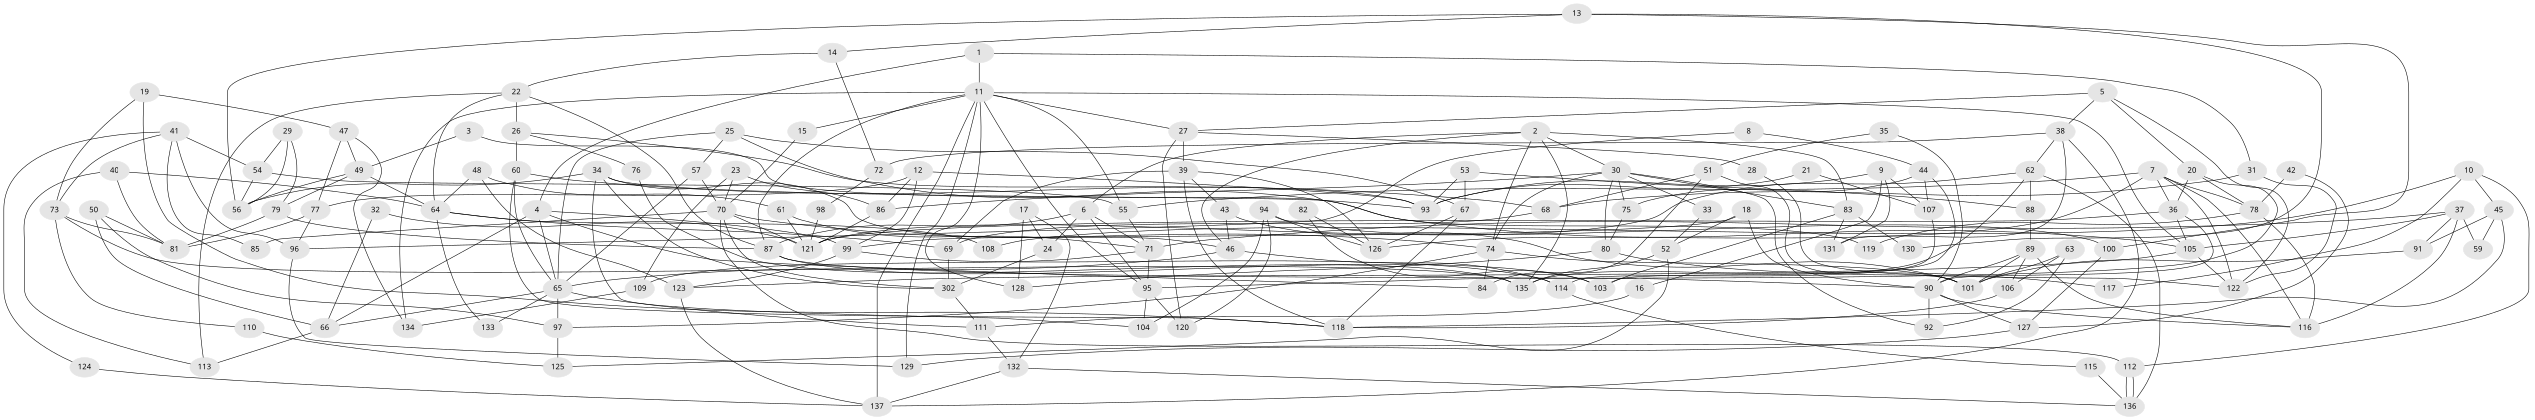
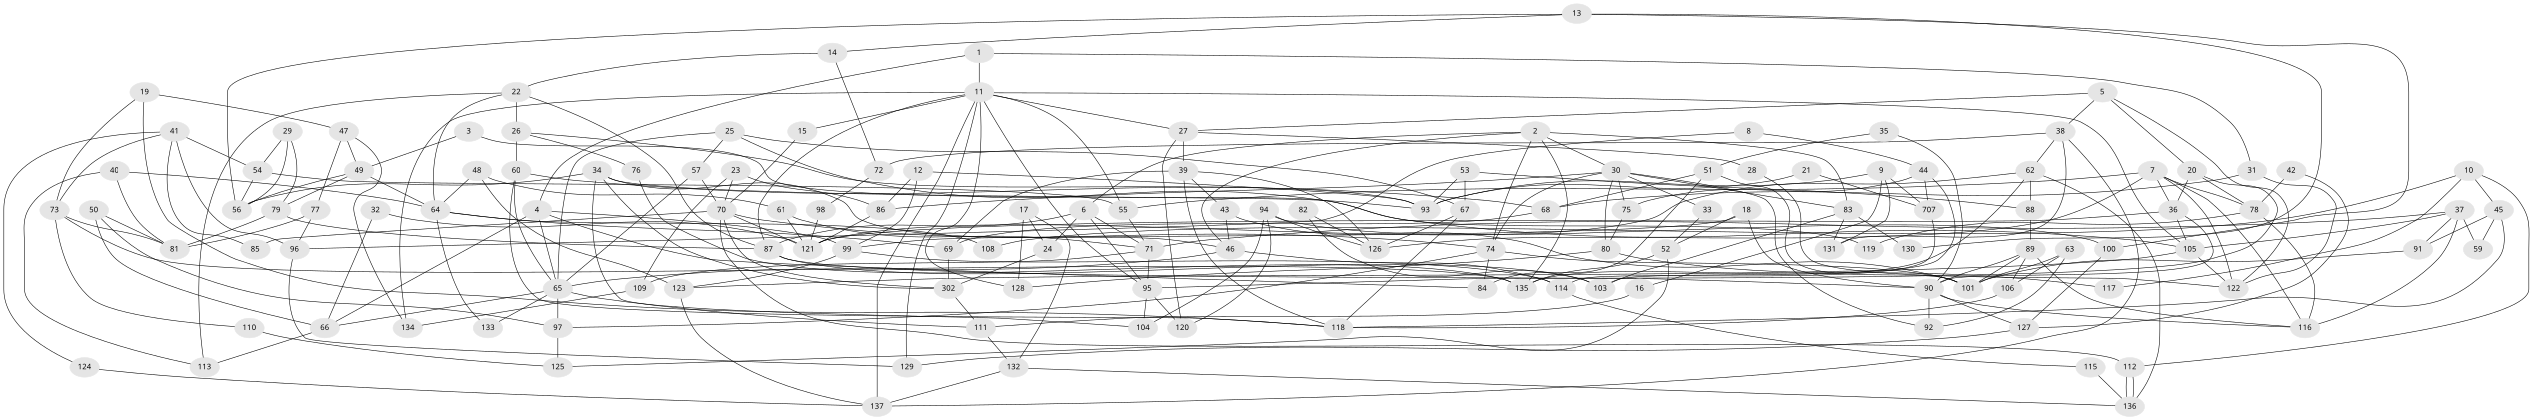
  graph {
    fontname="Noto Sans"
    node [color=gray90 fontname="Noto Sans" style=filled]
    edge [fontname="Noto Sans"]
    1
    4
    11
    31
    65
    66
    84
    99
    105
    27
    87
    95
    55
    15
    128
    129
    134
    137
    122
    68
    2
    6
    30
    46
    74
    83
    135
    24
    71
    86
    33
    75
    80
    92
    114
    101
    97
    131
    130
    103
    3
    49
    56
    64
    79
    123
    111
    133
    113
    5
    20
    38
    36
    78
    28
    39
    120
    72
    62
    n60 [label=302]
    109
    90
    104
    7
    116
    126
    121
    119
    8
    44
    96
-   107
+   107 [label=707]
    9
    16
    93
    10
    45
    108
    112
    117
    118
    59
    91
    136
    70
    12
    77
    81
    13
    14
    100
    22
    127
    26
    98
    85
    132
    17
    18
    52
    125
    19
    47
    73
    110
    21
    60
    76
    69
    23
    25
    57
    67
    43
    29
    54
    32
    34
    35
    51
    37
    88
    40
    41
    124
    42
    115
    48
    61
    50
    53
    89
    63
    106
    82
    94
    1 -- 4
    1 -- 11
    1 -- 31
    4 -- 65
    4 -- 66
    4 -- 84
    4 -- 99
    11 -- 105
    11 -- 27
    11 -- 87
    11 -- 95
    11 -- 55
    11 -- 15
    11 -- 128
    11 -- 129
    11 -- 134
    11 -- 137
    31 -- 122
    31 -- 68
    65 -- 66
    65 -- 97
    65 -- 111
    65 -- 133
    66 -- 113
    99 -- 114
    99 -- 123
    105 -- 122
    105 -- 123
    27 -- 28
    27 -- 39
    27 -- 120
    87 -- 103
    87 -- 90
    95 -- 120
    95 -- 104
    55 -- 71
    15 -- 70
    68 -- 69
    2 -- 6
    2 -- 30
    2 -- 46
    2 -- 74
    2 -- 83
    2 -- 135
    6 -- 87
    6 -- 95
    6 -- 24
    6 -- 71
    30 -- 74
    30 -- 83
    30 -- 86
    30 -- 33
    30 -- 75
    30 -- 80
    30 -- 92
    46 -- 65
    46 -- 114
    74 -- 84
    74 -- 101
    74 -- 97
    83 -- 131
    83 -- 130
    83 -- 103
    24 -- n60
    71 -- 95
    71 -- 109
    86 -- 121
    33 -- 52
    75 -- 80
    80 -- 128
    80 -- 117
    114 -- 115
    97 -- 125
    3 -- 105
    3 -- 49
    49 -- 56
    49 -- 64
    49 -- 79
    64 -- 133
    64 -- 108
    64 -- 69
    79 -- 87
    79 -- 81
    123 -- 137
    111 -- 132
    5 -- 27
    5 -- 122
    5 -- 20
    5 -- 38
    20 -- 95
    20 -- 36
    20 -- 78
    38 -- 137
    38 -- 131
    38 -- 72
    38 -- 62
    36 -- 105
    36 -- 90
    36 -- 121
    78 -- 116
    78 -- 119
    28 -- 122
    39 -- 126
    39 -- 118
    39 -- 69
    39 -- 43
    72 -- 98
    62 -- 135
    62 -- 121
    62 -- 136
    62 -- 88
    n60 -- 111
    109 -- 134
    90 -- 92
    90 -- 116
    90 -- 127
    7 -- 55
    7 -- 122
    7 -- 36
    7 -- 78
    7 -- 116
    7 -- 126
    8 -- 44
    8 -- 96
    44 -- 75
    44 -- 103
    44 -- 107
    96 -- 129
    107 -- 114
    9 -- 131
    9 -- 107
    9 -- 16
    9 -- 93
    16 -- 111
    10 -- 45
    10 -- 108
    10 -- 112
    10 -- 117
    45 -- 118
    45 -- 59
    45 -- 91
    112 -- 136
    112 -- 136
    91 -- 101
    70 -- 74
    70 -- n60
    70 -- 121
    70 -- 112
    70 -- 85
    12 -- 99
    12 -- 86
    12 -- 93
-   12 -- 77
    77 -- 96
    77 -- 81
    13 -- 130
    13 -- 56
    13 -- 14
    13 -- 100
    14 -- 72
    14 -- 22
    100 -- 127
    22 -- 87
    22 -- 64
    22 -- 113
    22 -- 26
    127 -- 129
    26 -- 93
    26 -- 60
    26 -- 76
    98 -- 121
    132 -- 137
    132 -- 136
    17 -- 128
    17 -- 24
    17 -- 132
    18 -- 99
    18 -- 90
    18 -- 52
    52 -- 135
    52 -- 125
    19 -- 118
    19 -- 47
    19 -- 73
    47 -- 134
    47 -- 49
    47 -- 77
    73 -- 135
    73 -- 81
    73 -- 110
    110 -- 125
    21 -- 107
    21 -- 93
    60 -- 65
    60 -- 68
    60 -- 118
    76 -- 135
    69 -- n60
    23 -- 86
    23 -- 109
    23 -- 70
    25 -- 65
    25 -- 119
    25 -- 57
    25 -- 67
    57 -- 65
    57 -- 70
    67 -- 126
    67 -- 118
    43 -- 46
    43 -- 101
    29 -- 56
    29 -- 79
    29 -- 54
    54 -- 55
    54 -- 56
    32 -- 66
    32 -- 121
    34 -- 46
    34 -- 56
    34 -- n60
    34 -- 104
    34 -- 93
    35 -- 90
    35 -- 51
    51 -- 84
    51 -- 68
    51 -- 101
    37 -- 105
    37 -- 71
    37 -- 116
    37 -- 59
    37 -- 91
    88 -- 89
    40 -- 64
    40 -- 113
    40 -- 81
    41 -- 96
    41 -- 85
    41 -- 73
    41 -- 54
    41 -- 124
    124 -- 137
    42 -- 78
    42 -- 127
    115 -- 136
    48 -- 64
    48 -- 123
    48 -- 61
    61 -- 71
    61 -- 121
    50 -- 66
    50 -- 97
    50 -- 81
    53 -- 93
    53 -- 67
    53 -- 88
    89 -- 101
    89 -- 90
    89 -- 116
    89 -- 106
    63 -- 92
    63 -- 101
    63 -- 106
    106 -- 118
    82 -- 103
    82 -- 126
    94 -- 120
    94 -- 104
    94 -- 126
    94 -- 100
  }
